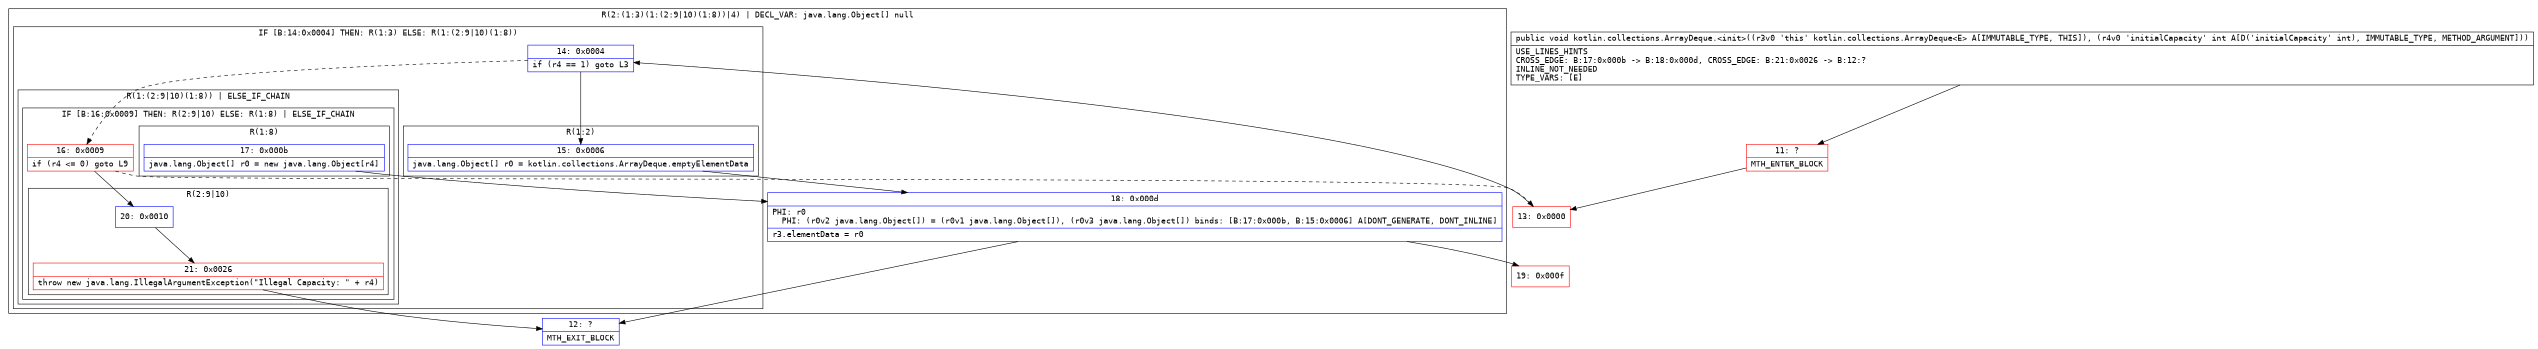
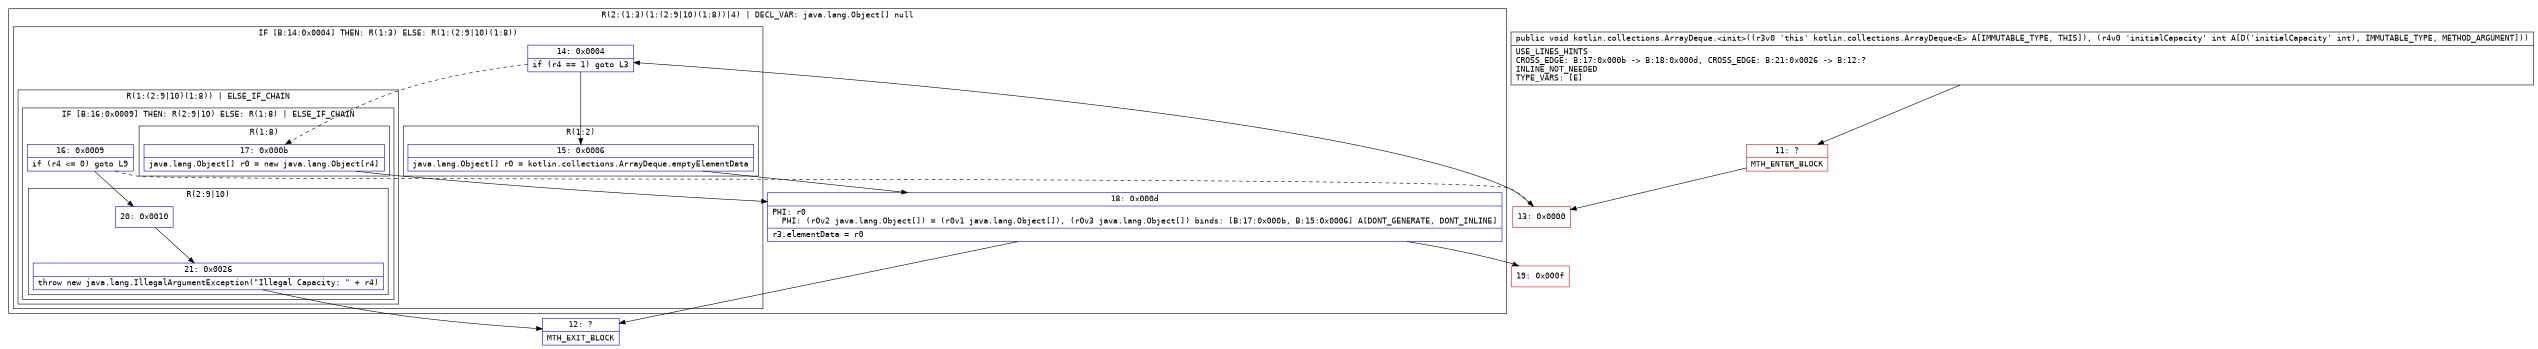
  digraph {
    fontname="DejaVu Sans Mono"
    node [color=blue fontname="DejaVu Sans Mono" shape=record]
    edge [fontname="DejaVu Sans Mono"]
    n1 [label="{15\:\ 0x0006|java.lang.Object[] r0 = kotlin.collections.ArrayDeque.emptyElementData\l}"]
    n2 [label="{20\:\ 0x0010}"]
-   n3 [color=red label="{21\:\ 0x0026|throw new java.lang.IllegalArgumentException(\"Illegal Capacity: \" + r4)\l}"]
+   n3 [label="{21\:\ 0x0026|throw new java.lang.IllegalArgumentException(\"Illegal Capacity: \" + r4)\l}"]
    n4 [label="{17\:\ 0x000b|java.lang.Object[] r0 = new java.lang.Object[r4]\l}"]
-   n5 [color=red label="{16\:\ 0x0009|if (r4 \<= 0) goto L9\l}"]
+   n5 [label="{16\:\ 0x0009|if (r4 \<= 0) goto L9\l}"]
    n6 [label="{14\:\ 0x0004|if (r4 == 1) goto L3\l}"]
    n7 [label="{18\:\ 0x000d|PHI: r0 \l  PHI: (r0v2 java.lang.Object[]) = (r0v1 java.lang.Object[]), (r0v3 java.lang.Object[]) binds: [B:17:0x000b, B:15:0x0006] A[DONT_GENERATE, DONT_INLINE]\l|r3.elementData = r0\l}"]
    n8 [label="{12\:\ ?|MTH_EXIT_BLOCK\l}"]
    n9 [color=red label="{13\:\ 0x0000}"]
    n10 [color=red label="{19\:\ 0x000f}"]
    n11 [color=red label="{11\:\ ?|MTH_ENTER_BLOCK\l}"]
    n12 [label="{public void kotlin.collections.ArrayDeque.\<init\>((r3v0 'this' kotlin.collections.ArrayDeque\<E\> A[IMMUTABLE_TYPE, THIS]), (r4v0 'initialCapacity' int A[D('initialCapacity' int), IMMUTABLE_TYPE, METHOD_ARGUMENT]))  | USE_LINES_HINTS\lCROSS_EDGE: B:17:0x000b \-\> B:18:0x000d, CROSS_EDGE: B:21:0x0026 \-\> B:12:?\lINLINE_NOT_NEEDED\lTYPE_VARS: [E]\l}" color=""]
    subgraph cluster_1 {
      label="R(2:(1:3)(1:(2:9|10)(1:8))|4) | DECL_VAR: java.lang.Object[] null\l"
      n7
      subgraph cluster_2 {
        label="IF [B:14:0x0004] THEN: R(1:3) ELSE: R(1:(2:9|10)(1:8))"
        n6
        subgraph cluster_3 {
          label="R(1:2)"
          n1
        }
        subgraph cluster_4 {
          label="R(1:(2:9|10)(1:8)) | ELSE_IF_CHAIN\l"
          subgraph cluster_5 {
            label="IF [B:16:0x0009] THEN: R(2:9|10) ELSE: R(1:8) | ELSE_IF_CHAIN\l"
            n5
            subgraph cluster_6 {
              label="R(2:9|10)"
              n2
              n3
            }
            subgraph cluster_7 {
              label="R(1:8)"
              n4
            }
          }
        }
      }
    }
    n1 -> n7
    n2 -> n3
    n3 -> n8
    n4 -> n7
    n5 -> n2
    n5 -> n9 [style=dashed]
    n6 -> n1
-   n6 -> n5 [style=dashed]
+   n6 -> n4 [style=dashed]
    n7 -> n8
    n7 -> n10
    n9 -> n6
    n11 -> n9
    n12 -> n11
  }
